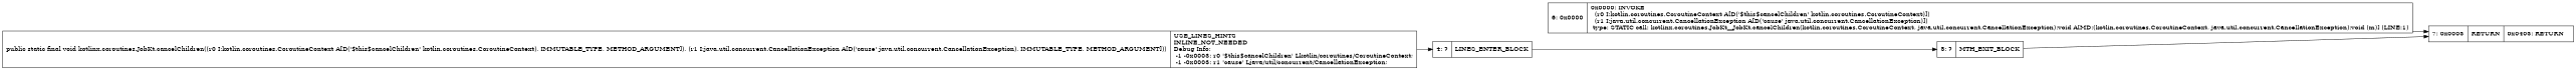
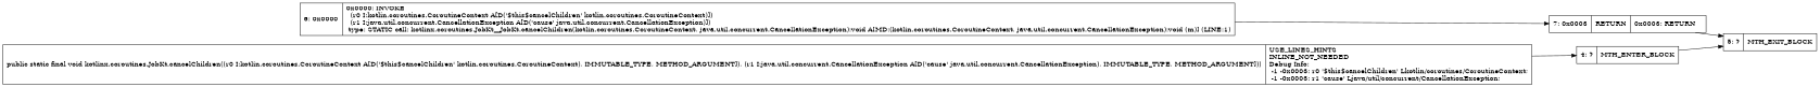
  digraph {
    rankdir=LR
    node [shape=record]
-   n1 [label="{4\:\ ?|LINES_ENTER_BLOCK\l}"]
+   n1 [label="{4\:\ ?|MTH_ENTER_BLOCK\l}"]
    n2 [label="{5\:\ ?|MTH_EXIT_BLOCK\l}"]
    n3 [label="{6\:\ 0x0000|0x0000: INVOKE  \l  (r0 I:kotlin.coroutines.CoroutineContext A[D('$this$cancelChildren' kotlin.coroutines.CoroutineContext)])\l  (r1 I:java.util.concurrent.CancellationException A[D('cause' java.util.concurrent.CancellationException)])\l type: STATIC call: kotlinx.coroutines.JobKt__JobKt.cancelChildren(kotlin.coroutines.CoroutineContext, java.util.concurrent.CancellationException):void A[MD:(kotlin.coroutines.CoroutineContext, java.util.concurrent.CancellationException):void (m)] (LINE:1)\l}"]
-   n4 [label="{7\:\ 0x0003|RETURN\l|0x0403: RETURN   \l}"]
+   n4 [label="{7\:\ 0x0003|RETURN\l|0x0003: RETURN   \l}"]
    n5 [label="{public static final void kotlinx.coroutines.JobKt.cancelChildren((r0 I:kotlin.coroutines.CoroutineContext A[D('$this$cancelChildren' kotlin.coroutines.CoroutineContext), IMMUTABLE_TYPE, METHOD_ARGUMENT]), (r1 I:java.util.concurrent.CancellationException A[D('cause' java.util.concurrent.CancellationException), IMMUTABLE_TYPE, METHOD_ARGUMENT]))  | USE_LINES_HINTS\lINLINE_NOT_NEEDED\lDebug Info:\l  \-1 \-0x0003: r0 '$this$cancelChildren' Lkotlin\/coroutines\/CoroutineContext;\l  \-1 \-0x0003: r1 'cause' Ljava\/util\/concurrent\/CancellationException;\l}"]
    n1 -> n2
    n3 -> n4
-   n2 -> n4
+   n4 -> n2
    n5 -> n1
  }
